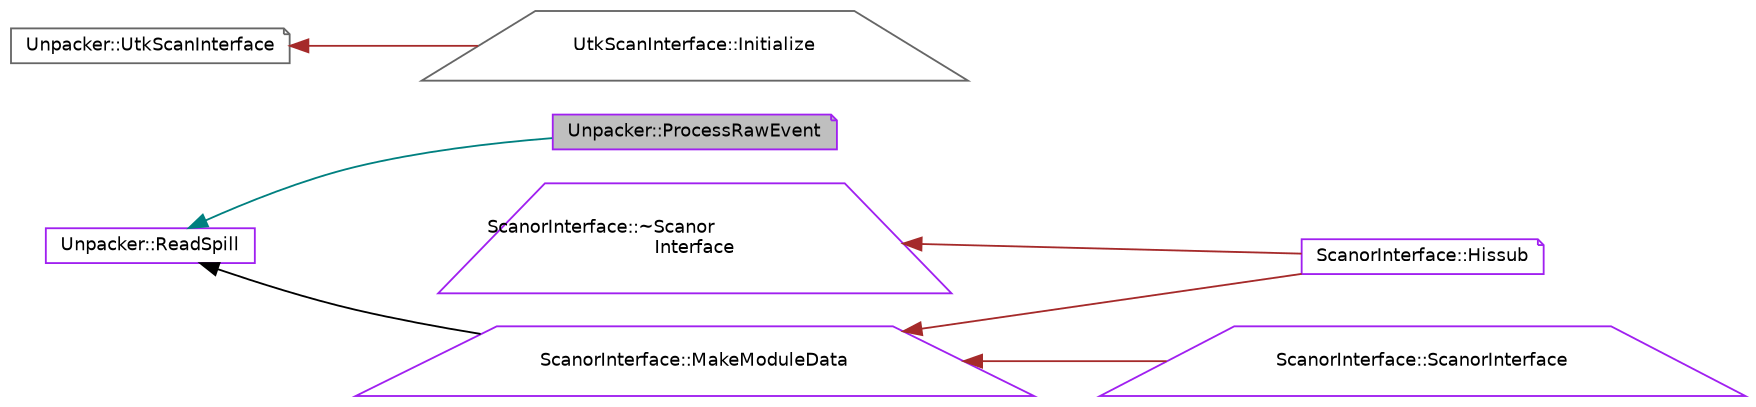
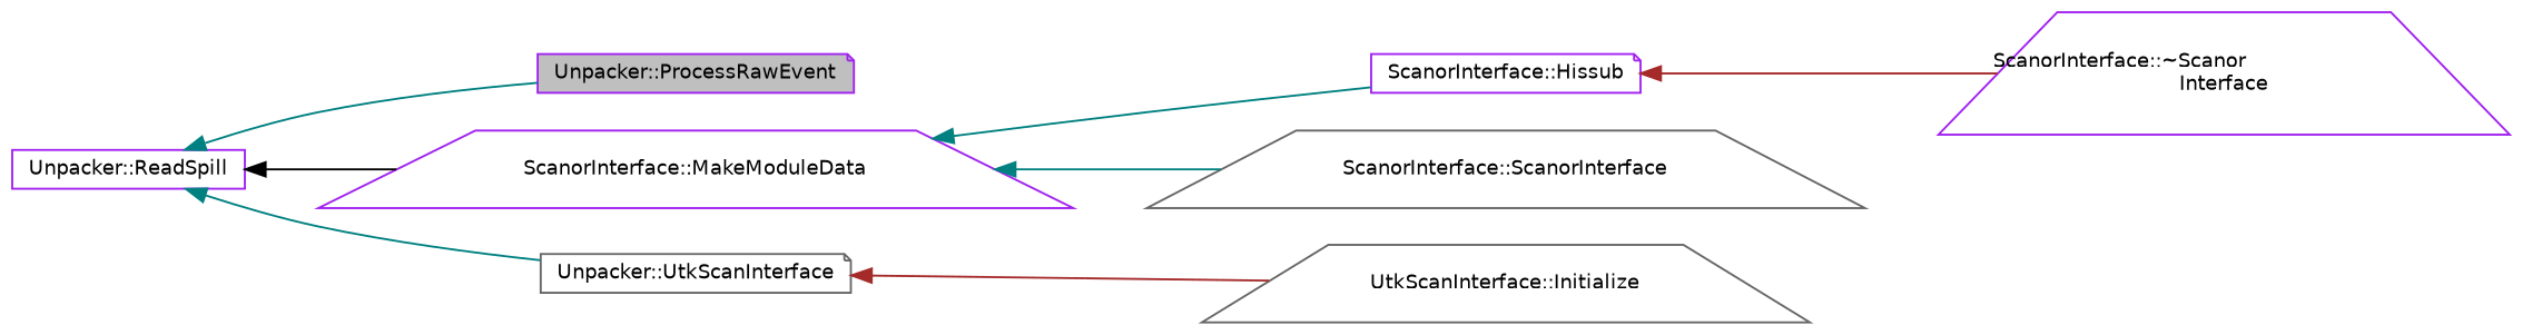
  digraph {
    rankdir=LR
    node [color=purple fillcolor=white fontname=Helvetica fontsize=10 shape=trapezium style=filled]
    edge [color=teal dir=back fontname=Helvetica fontsize=10 labelfontname=Helvetica labelfontsize=10 style=solid]
    n1 [fillcolor=grey75 fontcolor=black height=0.2 label="Unpacker::ProcessRawEvent" shape=note width=0.4]
    n2 [height=0.2 label="Unpacker::ReadSpill" shape=box width=0.4]
    n3 [height=0.2 label="ScanorInterface::MakeModuleData" width=0.4]
    n4 [color=gray40 height=0.2 label="Unpacker::UtkScanInterface" shape=note width=0.4]
    n5 [height=0.2 label="ScanorInterface::Hissub" shape=note width=0.4]
-   n6 [height=0.2 label="ScanorInterface::ScanorInterface" width=0.4]
+   n6 [color=gray40 height=0.2 label="ScanorInterface::ScanorInterface" width=0.4]
    n7 [color=gray40 height=0.2 label="UtkScanInterface::Initialize" width=0.4]
    n8 [height=0.2 label="ScanorInterface::~Scanor\lInterface" width=0.4]
    n2 -> n1
    n2 -> n3 [color=black]
-   n3 -> n5 [color=brown]
-   n3 -> n6 [color=brown]
+   n2 -> n4
+   n3 -> n5
+   n3 -> n6
    n4 -> n7 [color=brown]
-   n8 -> n5 [color=brown]
+   n5 -> n8 [color=brown]
  }
